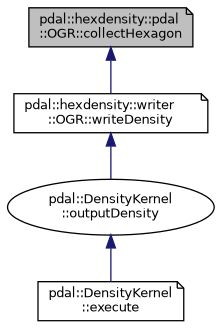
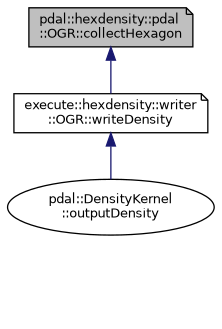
  digraph {
    rankdir=TB
    node [color=black fillcolor=white fontname=Helvetica fontsize=10 shape=note style=filled]
    edge [color=midnightblue dir=back fontname=Helvetica fontsize=10 labelfontname=Helvetica labelfontsize=10 style=solid]
    n1 [fillcolor=grey75 fontcolor=black height=0.2 label="pdal::hexdensity::pdal\l::OGR::collectHexagon" width=0.4]
-   n2 [height=0.2 label="pdal::hexdensity::writer\l::OGR::writeDensity" width=0.4]
+   n2 [height=0.2 label="execute::hexdensity::writer\l::OGR::writeDensity" width=0.4]
    n3 [height=0.2 label="pdal::DensityKernel\l::outputDensity" shape=ellipse width=0.4]
-   n4 [height=0.2 label="pdal::DensityKernel\l::execute" width=0.4]
    n1 -> n2
    n2 -> n3
-   n3 -> n4
  }
